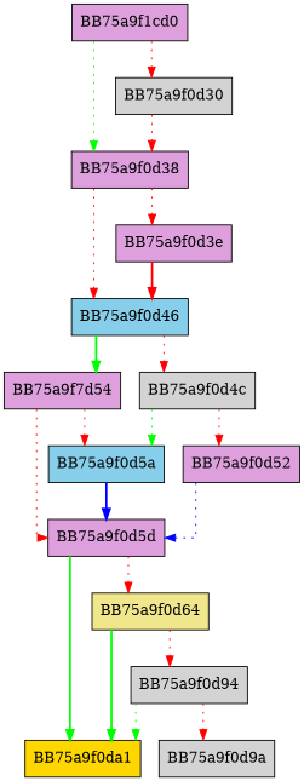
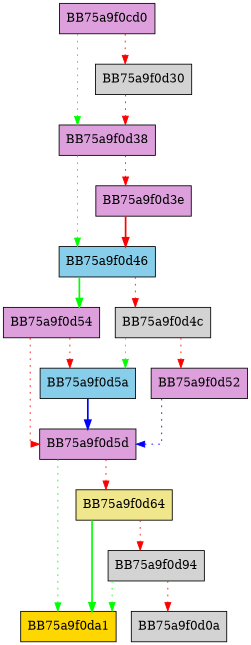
  digraph {
    splines=ortho
    node [fillcolor=plum shape=box style=filled]
    edge [color=red style=dotted]
-   BB75a9f0cd0 [label=BB75a9f1cd0]
+   BB75a9f0cd0
    BB75a9f0d38
    BB75a9f0d30 [fillcolor=lightgrey]
    BB75a9f0d46 [fillcolor=skyblue]
    BB75a9f0d3e
-   BB75a9f0d54 [label=BB75a9f7d54]
+   BB75a9f0d54
    BB75a9f0d4c [fillcolor=lightgrey]
    BB75a9f0d5a [fillcolor=skyblue]
    BB75a9f0d5d
    BB75a9f0d52
    BB75a9f0da1 [fillcolor=gold]
    BB75a9f0d64 [fillcolor=khaki]
    BB75a9f0d94 [fillcolor=lightgrey]
-   BB75a9f0d9a [fillcolor=lightgrey]
+   BB75a9f0d9a [fillcolor=lightgrey label=BB75a9f0d0a]
    BB75a9f0cd0 -> BB75a9f0d38 [color=green]
    BB75a9f0cd0 -> BB75a9f0d30
-   BB75a9f0d38 -> BB75a9f0d46
+   BB75a9f0d38 -> BB75a9f0d46 [color=green]
    BB75a9f0d38 -> BB75a9f0d3e
    BB75a9f0d30 -> BB75a9f0d38
    BB75a9f0d46 -> BB75a9f0d54 [color=green style=bold]
    BB75a9f0d46 -> BB75a9f0d4c
    BB75a9f0d3e -> BB75a9f0d46 [style=bold]
    BB75a9f0d54 -> BB75a9f0d5a
    BB75a9f0d54 -> BB75a9f0d5d
    BB75a9f0d4c -> BB75a9f0d5a [color=green]
    BB75a9f0d4c -> BB75a9f0d52
    BB75a9f0d5a -> BB75a9f0d5d [color=blue style=bold]
-   BB75a9f0d5d -> BB75a9f0da1 [color=green style=bold]
+   BB75a9f0d5d -> BB75a9f0da1 [color=green]
    BB75a9f0d5d -> BB75a9f0d64
    BB75a9f0d52 -> BB75a9f0d5d [color=blue]
    BB75a9f0d64 -> BB75a9f0da1 [color=green style=bold]
    BB75a9f0d64 -> BB75a9f0d94
    BB75a9f0d94 -> BB75a9f0da1 [color=green]
    BB75a9f0d94 -> BB75a9f0d9a
  }
